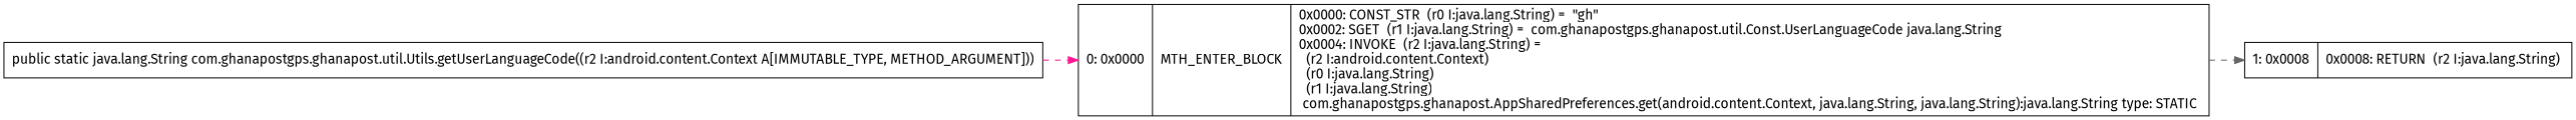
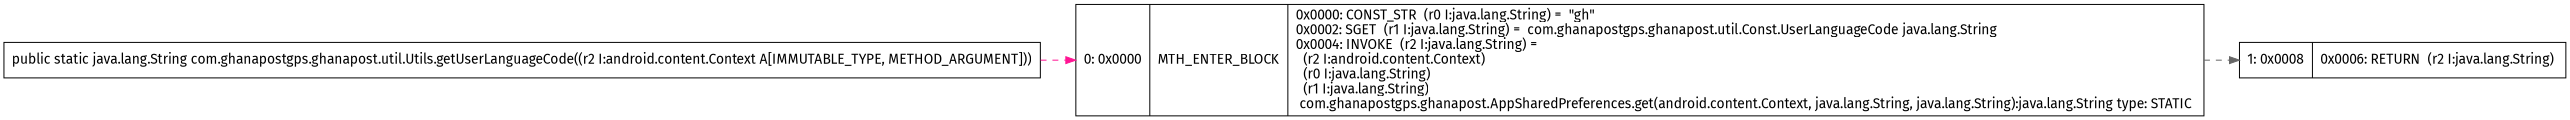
  digraph {
    rankdir=LR
    fontname="Fira Sans"
    node [shape=record fontname="Fira Sans"]
    edge [style=dashed fontname="Fira Sans"]
    n1 [label="{0\:\ 0x0000|MTH_ENTER_BLOCK\l|0x0000: CONST_STR  (r0 I:java.lang.String) =  \"gh\" \l0x0002: SGET  (r1 I:java.lang.String) =  com.ghanapostgps.ghanapost.util.Const.UserLanguageCode java.lang.String \l0x0004: INVOKE  (r2 I:java.lang.String) = \l  (r2 I:android.content.Context)\l  (r0 I:java.lang.String)\l  (r1 I:java.lang.String)\l com.ghanapostgps.ghanapost.AppSharedPreferences.get(android.content.Context, java.lang.String, java.lang.String):java.lang.String type: STATIC \l}"]
-   n2 [label="{1\:\ 0x0008|0x0008: RETURN  (r2 I:java.lang.String) \l}"]
+   n2 [label="{1\:\ 0x0008|0x0006: RETURN  (r2 I:java.lang.String) \l}"]
    n3 [label="{public static java.lang.String com.ghanapostgps.ghanapost.util.Utils.getUserLanguageCode((r2 I:android.content.Context A[IMMUTABLE_TYPE, METHOD_ARGUMENT])) }"]
    n1 -> n2 [color=gray40]
    n3 -> n1 [color=deeppink]
  }
